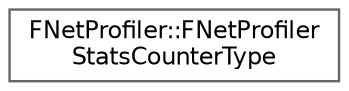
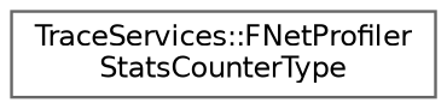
  digraph {
    rankdir=LR
-   n1 [color=grey40 fillcolor=white fontname=Helvetica fontsize=10 height=0.2 label="FNetProfiler::FNetProfiler\lStatsCounterType" shape=box style=filled width=0.4]
+   n1 [color=grey40 fillcolor=white fontname=Helvetica fontsize=10 height=0.2 label="TraceServices::FNetProfiler\lStatsCounterType" shape=box style=filled width=0.4]
  }
